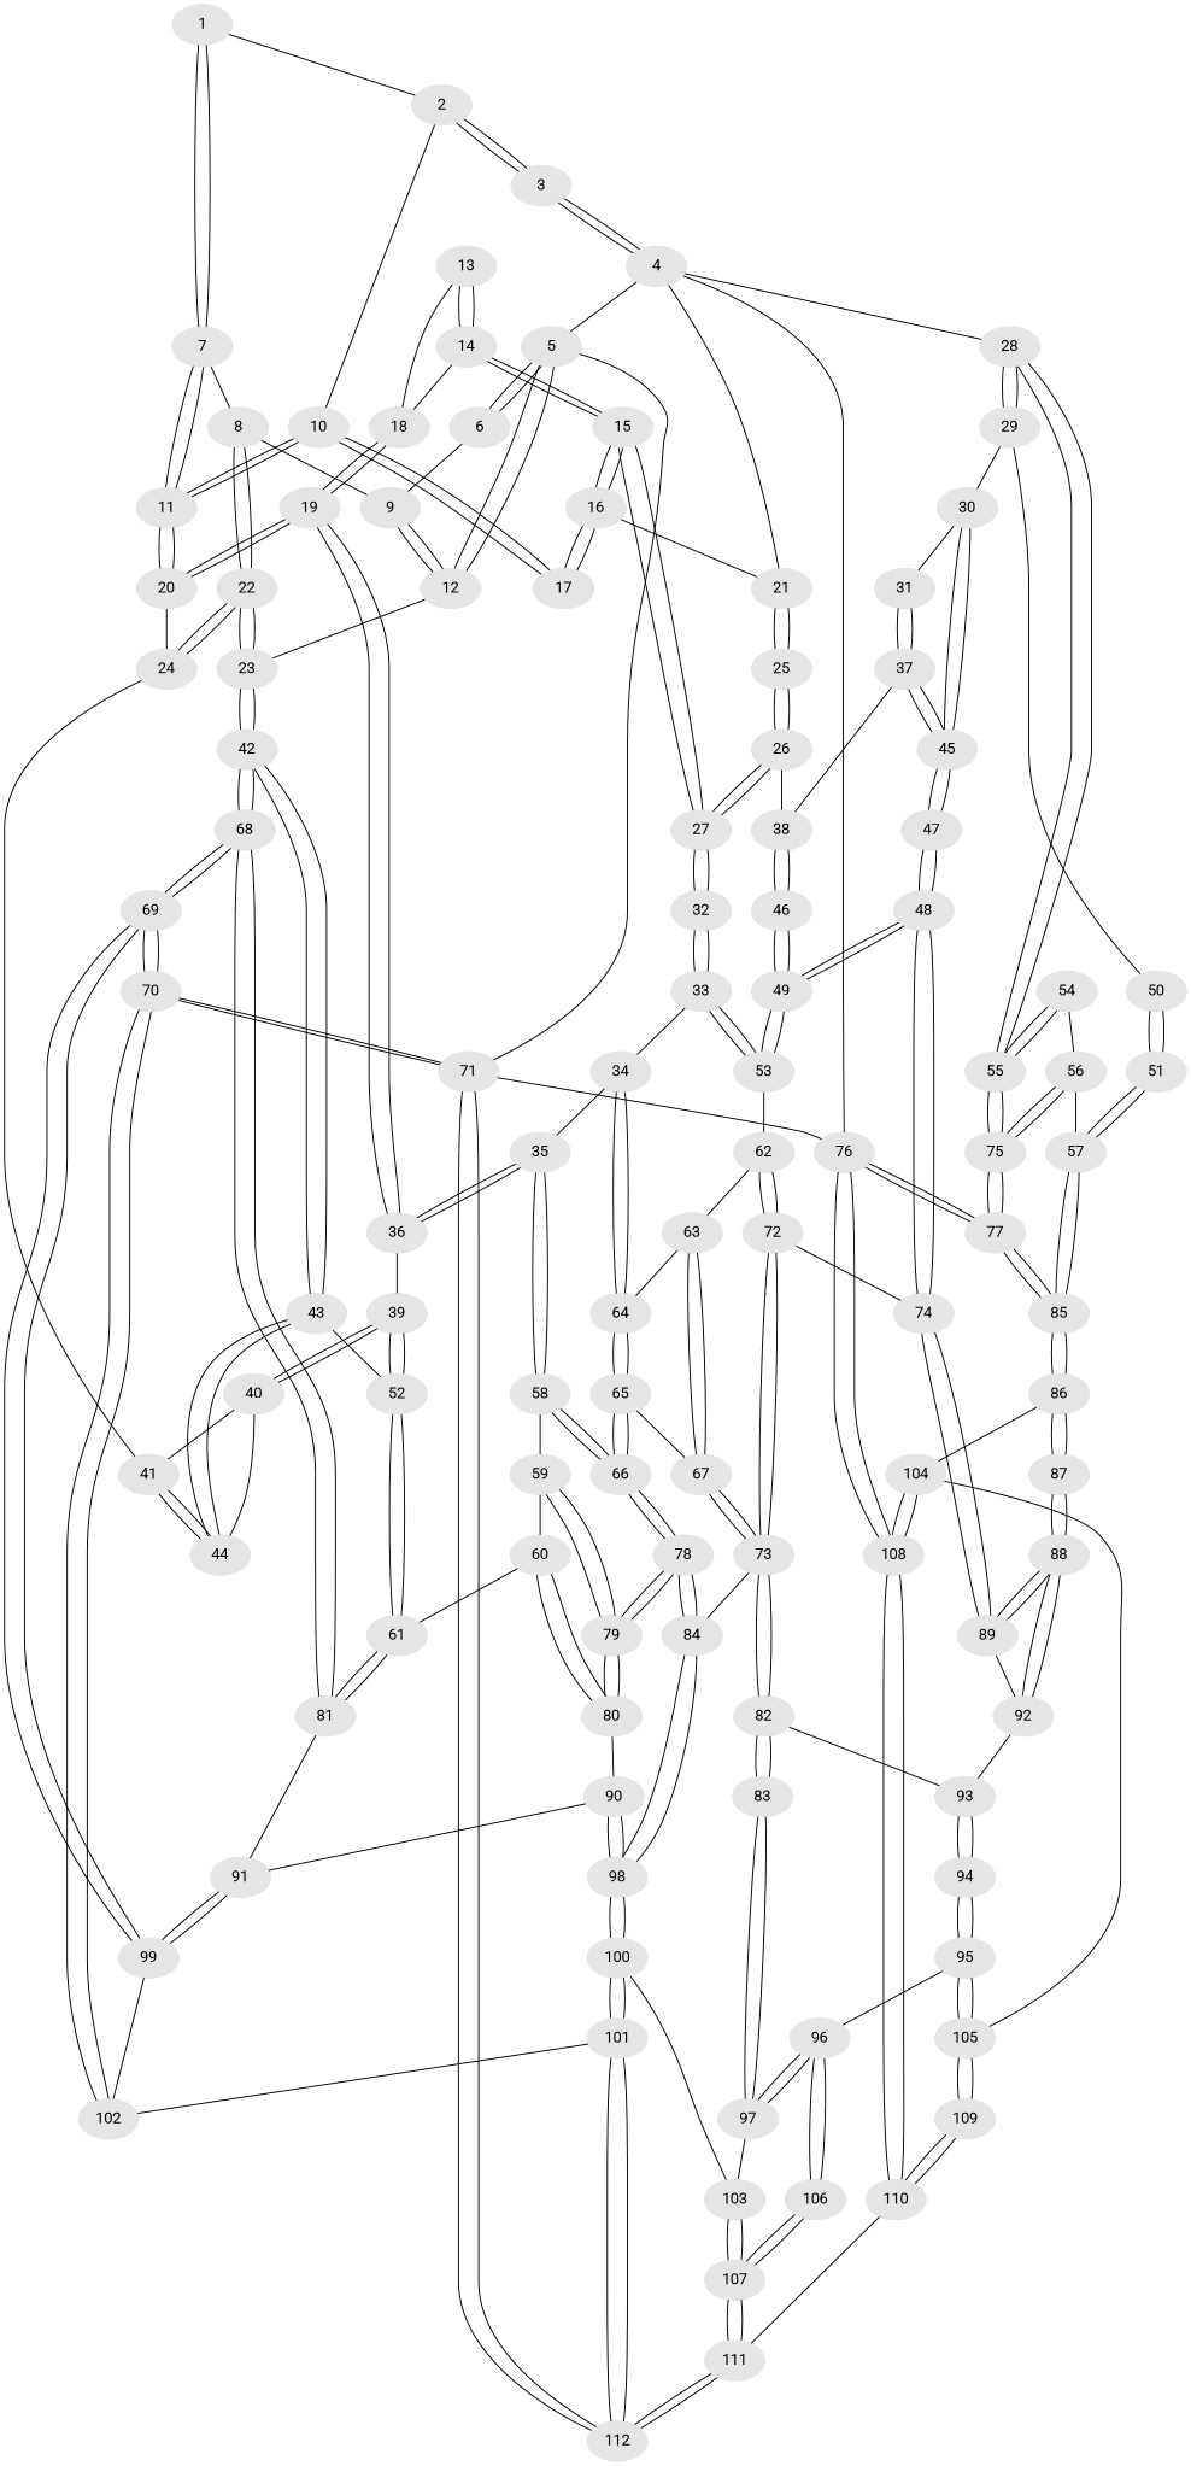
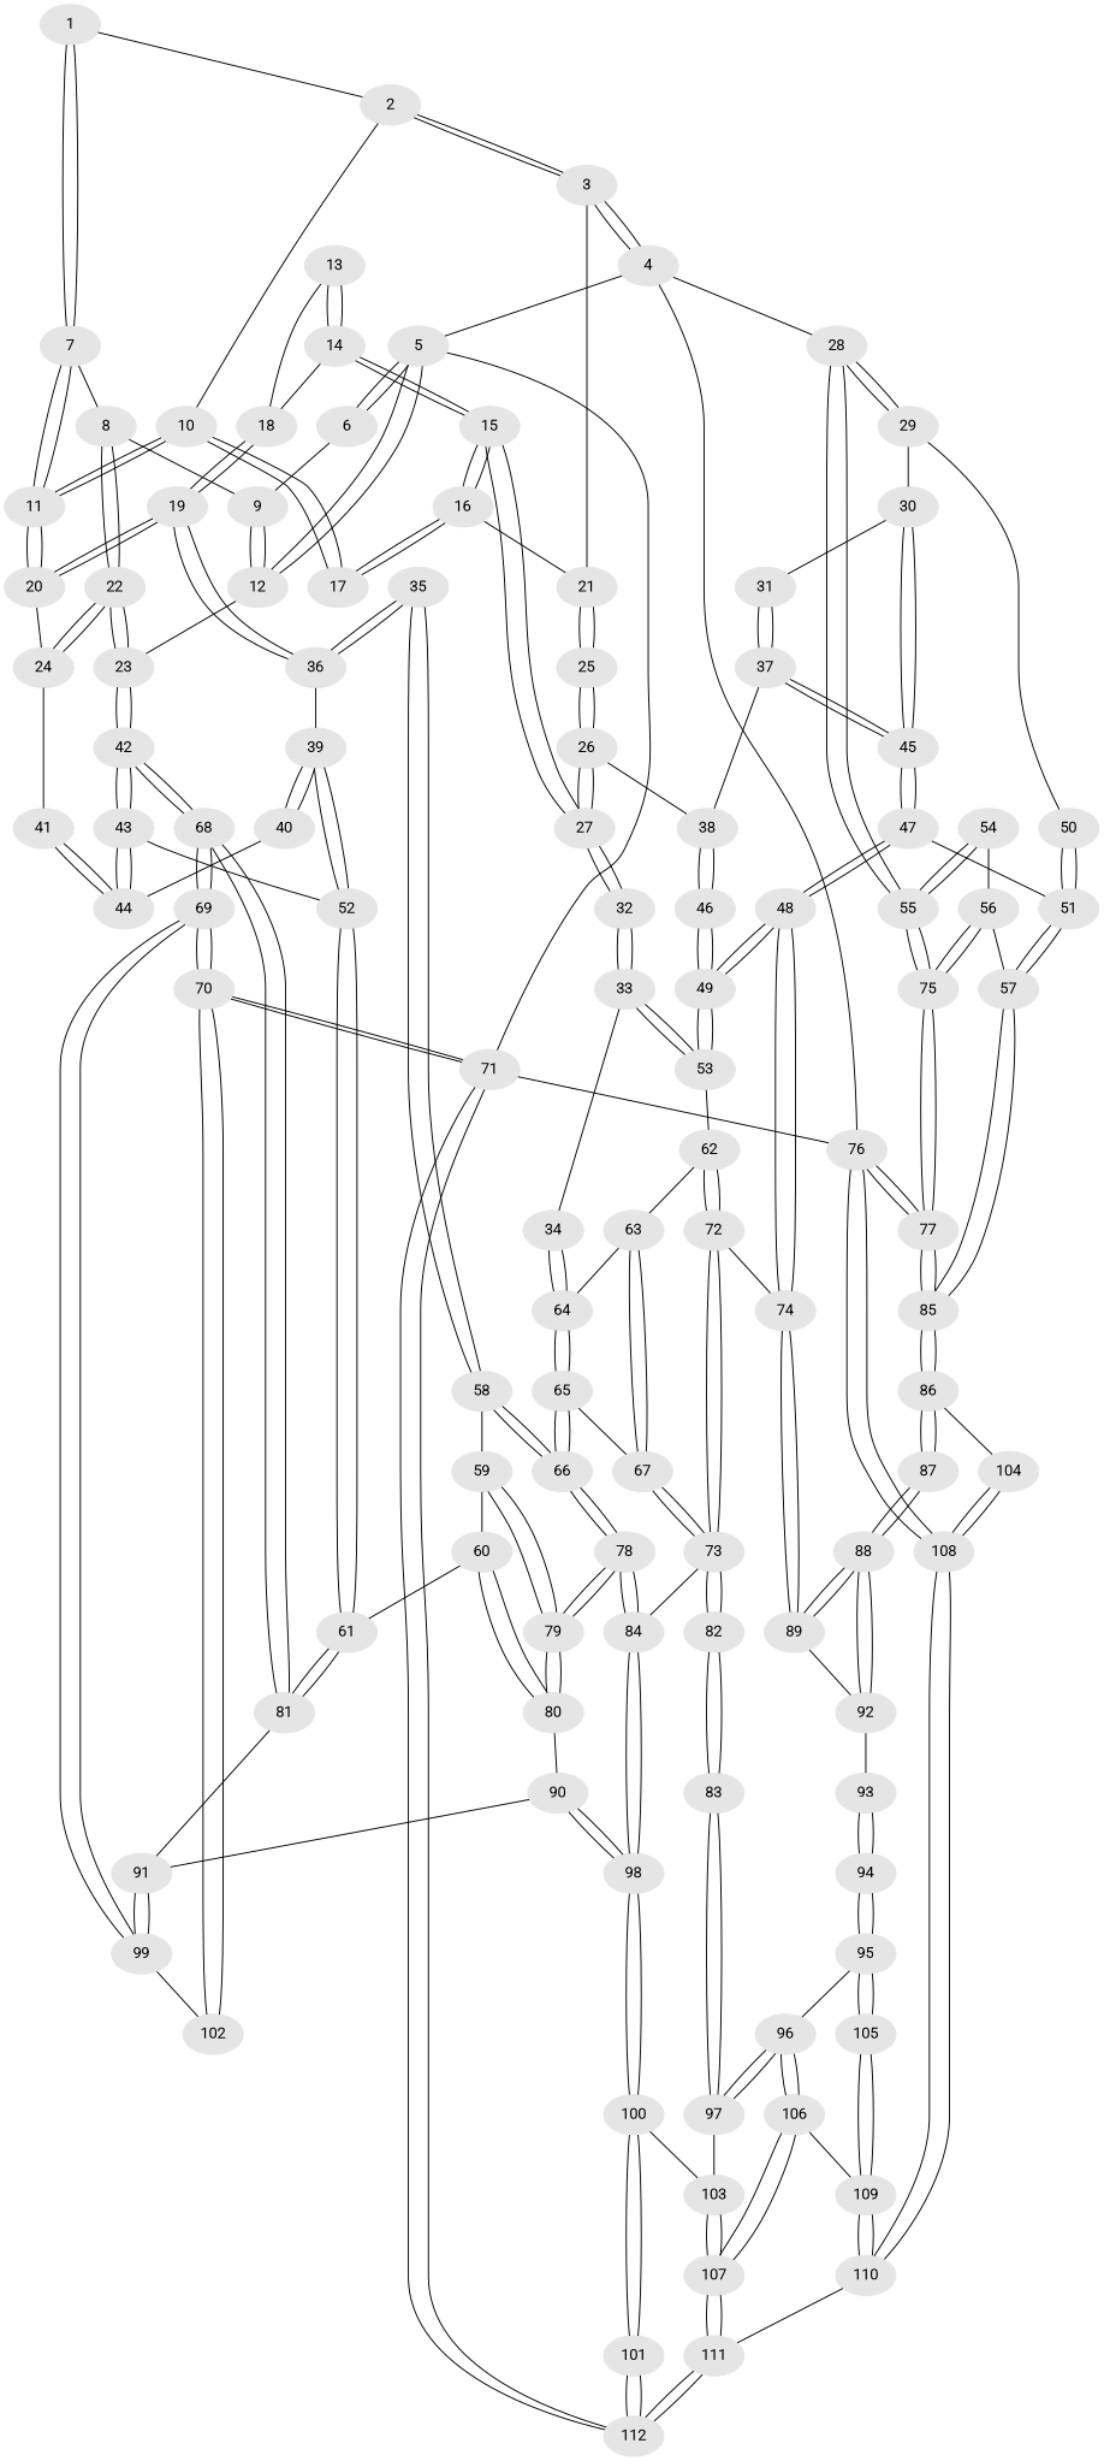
  graph {
    fontname=Roboto
    node [color=gray90 fontname=Roboto style=filled]
    edge [fontname=Roboto]
    1
    2
    7
    3
    10
    8
    11
    4
    21
    17
    5
    28
    76
    25
    6
    12
    71
    29
    55
    77
    108
    9
    23
    112
    22
    20
    24
    42
    13
    14
    18
    15
    19
    16
    27
    32
    36
    39
    41
    26
    43
    68
    44
    38
    31
    37
    46
    33
    30
    50
    75
    45
    51
    47
    34
    53
    49
    35
    64
    62
    58
    65
    59
    66
    40
    52
    61
    81
    69
    48
    74
    57
    89
    54
    56
    85
    63
    72
    86
    60
    79
    78
    80
    90
    91
    67
    73
    84
    82
    70
    99
    102
    83
    93
    92
    110
    98
    97
    94
    103
    100
    87
    104
    88
    105
    95
    96
    106
    109
    107
    101
    111
    1 -- 2
    1 -- 7
    1 -- 7
    2 -- 3
    2 -- 3
    2 -- 10
    7 -- 8
    7 -- 11
    7 -- 11
    3 -- 4
    3 -- 4
-   4 -- 21
+   3 -- 21
    10 -- 11
    10 -- 11
    10 -- 17
    10 -- 17
    8 -- 9
    8 -- 22
    8 -- 22
    11 -- 20
    11 -- 20
    4 -- 5
    4 -- 28
    4 -- 76
    21 -- 25
    21 -- 25
    5 -- 6
    5 -- 6
    5 -- 12
    5 -- 12
    5 -- 71
    28 -- 29
    28 -- 29
    28 -- 55
    28 -- 55
    76 -- 77
    76 -- 77
    76 -- 108
    76 -- 108
    25 -- 26
    25 -- 26
    6 -- 9
    12 -- 23
    71 -- 76
    71 -- 112
    71 -- 112
    29 -- 30
    29 -- 50
    55 -- 75
    55 -- 75
    77 -- 85
    77 -- 85
    108 -- 110
    108 -- 110
    9 -- 12
    9 -- 12
    23 -- 42
    23 -- 42
    22 -- 23
    22 -- 23
    22 -- 24
    22 -- 24
    20 -- 24
    24 -- 41
    42 -- 43
    42 -- 43
    42 -- 68
    42 -- 68
    13 -- 14
    13 -- 14
    13 -- 18
    14 -- 18
    14 -- 15
    14 -- 15
    18 -- 19
    18 -- 19
    15 -- 16
    15 -- 16
    15 -- 27
    15 -- 27
    19 -- 20
    19 -- 20
    19 -- 36
    19 -- 36
    16 -- 21
    16 -- 17
    16 -- 17
    27 -- 32
    27 -- 32
    32 -- 33
    32 -- 33
    36 -- 39
    39 -- 40
    39 -- 40
    39 -- 52
    39 -- 52
    41 -- 44
    41 -- 44
    26 -- 27
    26 -- 27
    26 -- 38
    43 -- 44
    43 -- 44
    43 -- 52
    68 -- 81
    68 -- 81
    68 -- 69
    68 -- 69
    38 -- 46
    38 -- 46
    31 -- 37
    31 -- 37
    37 -- 38
    37 -- 45
    37 -- 45
    46 -- 49
    46 -- 49
    33 -- 34
    33 -- 53
    33 -- 53
    30 -- 31
    30 -- 45
    30 -- 45
    50 -- 51
    50 -- 51
    75 -- 77
    75 -- 77
    45 -- 47
    45 -- 47
    51 -- 57
    51 -- 57
+   47 -- 51
    47 -- 48
    47 -- 48
-   34 -- 35
    34 -- 64
    34 -- 64
    53 -- 62
    49 -- 53
    49 -- 53
    35 -- 36
    35 -- 36
    35 -- 58
    35 -- 58
    64 -- 65
    64 -- 65
    62 -- 63
    62 -- 72
    62 -- 72
    58 -- 59
    58 -- 66
    58 -- 66
    65 -- 66
    65 -- 66
    65 -- 67
    59 -- 60
    59 -- 79
    59 -- 79
    66 -- 78
    66 -- 78
-   40 -- 41
    40 -- 44
    52 -- 61
    52 -- 61
    61 -- 81
    61 -- 81
    81 -- 91
    69 -- 70
    69 -- 70
    69 -- 99
    69 -- 99
    48 -- 49
    48 -- 49
    48 -- 74
    48 -- 74
    74 -- 89
    74 -- 89
    57 -- 85
    57 -- 85
    89 -- 92
    54 -- 55
    54 -- 55
    54 -- 56
    56 -- 75
    56 -- 75
    56 -- 57
    85 -- 86
    85 -- 86
    63 -- 64
    63 -- 67
    63 -- 67
    72 -- 74
    72 -- 73
    72 -- 73
    86 -- 87
    86 -- 87
    86 -- 104
    60 -- 61
    60 -- 80
    60 -- 80
    79 -- 80
    79 -- 80
    78 -- 79
    78 -- 79
    78 -- 84
    78 -- 84
    80 -- 90
    90 -- 91
    90 -- 98
    90 -- 98
    91 -- 99
    91 -- 99
    67 -- 73
    67 -- 73
    73 -- 84
    73 -- 82
    73 -- 82
    84 -- 98
    84 -- 98
    82 -- 83
    82 -- 83
-   82 -- 93
    70 -- 71
    70 -- 71
    70 -- 102
    70 -- 102
    99 -- 102
    83 -- 97
    83 -- 97
    93 -- 94
    93 -- 94
    92 -- 93
    110 -- 111
    98 -- 100
    98 -- 100
    97 -- 103
    94 -- 95
    94 -- 95
    103 -- 107
    103 -- 107
    100 -- 103
    100 -- 101
    100 -- 101
    87 -- 88
    87 -- 88
    104 -- 108
    104 -- 108
-   104 -- 105
    88 -- 89
    88 -- 89
    88 -- 92
    88 -- 92
    105 -- 109
    105 -- 109
    95 -- 105
    95 -- 105
    95 -- 96
    96 -- 97
    96 -- 97
    96 -- 106
    96 -- 106
+   106 -- 109
    106 -- 107
    106 -- 107
    109 -- 110
    109 -- 110
    107 -- 111
    107 -- 111
    101 -- 112
    101 -- 112
-   101 -- 102
    111 -- 112
    111 -- 112
  }
